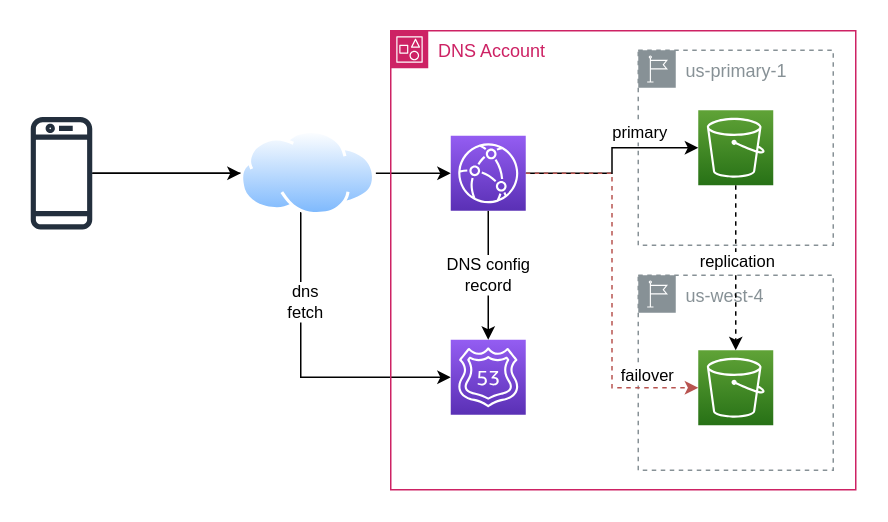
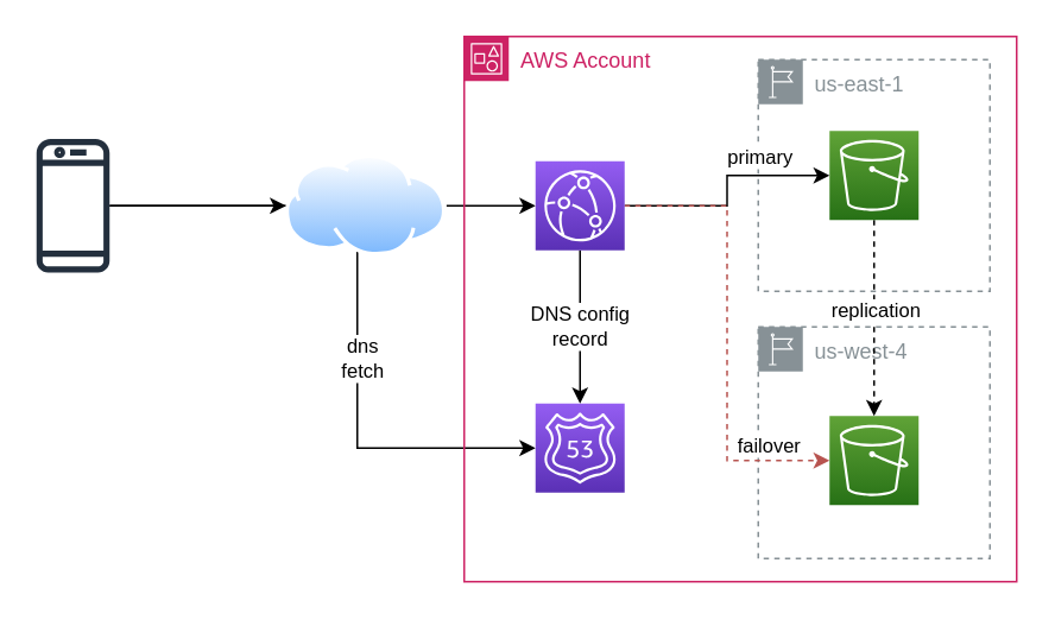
  <mxCell id="0" />
  <mxCell id="1" parent="0" />
  <mxCell id="2" style="edgeStyle=orthogonalEdgeStyle;rounded=0;orthogonalLoop=1;jettySize=auto;html=1;entryX=0;entryY=0.5;entryDx=0;entryDy=0;" edge="1" parent="1" source="5" target="7"><mxGeometry relative="1" as="geometry" /></mxCell>
  <mxCell id="3" style="edgeStyle=orthogonalEdgeStyle;rounded=0;orthogonalLoop=1;jettySize=auto;html=1;entryX=0;entryY=0.5;entryDx=0;entryDy=0;entryPerimeter=0;" edge="1" parent="1" source="5" target="15"><mxGeometry relative="1" as="geometry"><Array as="points"><mxPoint x="200" y="115" /><mxPoint x="200" y="251" /></Array></mxGeometry></mxCell>
  <mxCell id="4" value="dns&lt;br&gt;fetch" style="edgeLabel;html=1;align=center;verticalAlign=middle;resizable=0;points=[];" vertex="1" connectable="0" parent="3"><mxGeometry x="0.192" y="2" relative="1" as="geometry"><mxPoint as="offset" /></mxGeometry></mxCell>
  <mxCell id="5" value="" style="sketch=0;outlineConnect=0;fontColor=#232F3E;gradientColor=none;fillColor=#232F3D;strokeColor=none;dashed=0;verticalLabelPosition=bottom;verticalAlign=top;align=center;html=1;fontSize=12;fontStyle=0;aspect=fixed;pointerEvents=1;shape=mxgraph.aws4.mobile_client;" vertex="1" parent="1"><mxGeometry x="20" y="76" width="41" height="78" as="geometry" /></mxCell>
  <mxCell id="6" style="edgeStyle=orthogonalEdgeStyle;rounded=0;orthogonalLoop=1;jettySize=auto;html=1;entryX=0;entryY=0.5;entryDx=0;entryDy=0;entryPerimeter=0;" edge="1" parent="1" source="7" target="21"><mxGeometry relative="1" as="geometry" /></mxCell>
  <mxCell id="7" value="" style="aspect=fixed;perimeter=ellipsePerimeter;html=1;align=center;shadow=0;dashed=0;spacingTop=3;image;image=img/lib/active_directory/internet_cloud.svg;" vertex="1" parent="1"><mxGeometry x="160" y="86.63" width="90.08" height="56.75" as="geometry" /></mxCell>
- <mxCell id="8" value="DNS Account" style="points=[[0,0],[0.25,0],[0.5,0],[0.75,0],[1,0],[1,0.25],[1,0.5],[1,0.75],[1,1],[0.75,1],[0.5,1],[0.25,1],[0,1],[0,0.75],[0,0.5],[0,0.25]];outlineConnect=0;gradientColor=none;html=1;whiteSpace=wrap;fontSize=12;fontStyle=0;container=1;pointerEvents=0;collapsible=0;recursiveResize=0;shape=mxgraph.aws4.group;grIcon=mxgraph.aws4.group_account;strokeColor=#CD2264;fillColor=none;verticalAlign=top;align=left;spacingLeft=30;fontColor=#CD2264;dashed=0;" vertex="1" parent="1"><mxGeometry x="260" y="20.01" width="310" height="305.99" as="geometry" /></mxCell>
- <mxCell id="9" value="us-primary-1" style="sketch=0;outlineConnect=0;gradientColor=none;html=1;whiteSpace=wrap;fontSize=12;fontStyle=0;shape=mxgraph.aws4.group;grIcon=mxgraph.aws4.group_region;strokeColor=#879196;fillColor=none;verticalAlign=top;align=left;spacingLeft=30;fontColor=#879196;dashed=1;" vertex="1" parent="8"><mxGeometry x="165" y="12.99" width="130" height="130" as="geometry" /></mxCell>
+ <mxCell id="8" value="AWS Account" style="points=[[0,0],[0.25,0],[0.5,0],[0.75,0],[1,0],[1,0.25],[1,0.5],[1,0.75],[1,1],[0.75,1],[0.5,1],[0.25,1],[0,1],[0,0.75],[0,0.5],[0,0.25]];outlineConnect=0;gradientColor=none;html=1;whiteSpace=wrap;fontSize=12;fontStyle=0;container=1;pointerEvents=0;collapsible=0;recursiveResize=0;shape=mxgraph.aws4.group;grIcon=mxgraph.aws4.group_account;strokeColor=#CD2264;fillColor=none;verticalAlign=top;align=left;spacingLeft=30;fontColor=#CD2264;dashed=0;" vertex="1" parent="1"><mxGeometry x="260" y="20.01" width="310" height="305.99" as="geometry" /></mxCell>
+ <mxCell id="9" value="us-east-1" style="sketch=0;outlineConnect=0;gradientColor=none;html=1;whiteSpace=wrap;fontSize=12;fontStyle=0;shape=mxgraph.aws4.group;grIcon=mxgraph.aws4.group_region;strokeColor=#879196;fillColor=none;verticalAlign=top;align=left;spacingLeft=30;fontColor=#879196;dashed=1;" vertex="1" parent="8"><mxGeometry x="165" y="12.99" width="130" height="130" as="geometry" /></mxCell>
  <mxCell id="10" value="us-west-4" style="sketch=0;outlineConnect=0;gradientColor=none;html=1;whiteSpace=wrap;fontSize=12;fontStyle=0;shape=mxgraph.aws4.group;grIcon=mxgraph.aws4.group_region;strokeColor=#879196;fillColor=none;verticalAlign=top;align=left;spacingLeft=30;fontColor=#879196;dashed=1;" vertex="1" parent="8"><mxGeometry x="165" y="162.99" width="130" height="130" as="geometry" /></mxCell>
  <mxCell id="11" value="" style="sketch=0;points=[[0,0,0],[0.25,0,0],[0.5,0,0],[0.75,0,0],[1,0,0],[0,1,0],[0.25,1,0],[0.5,1,0],[0.75,1,0],[1,1,0],[0,0.25,0],[0,0.5,0],[0,0.75,0],[1,0.25,0],[1,0.5,0],[1,0.75,0]];outlineConnect=0;fontColor=#232F3E;gradientColor=#60A337;gradientDirection=north;fillColor=#277116;strokeColor=#ffffff;dashed=0;verticalLabelPosition=bottom;verticalAlign=top;align=center;html=1;fontSize=12;fontStyle=0;aspect=fixed;shape=mxgraph.aws4.resourceIcon;resIcon=mxgraph.aws4.s3;" vertex="1" parent="8"><mxGeometry x="205" y="212.99" width="50" height="50" as="geometry" /></mxCell>
  <mxCell id="12" style="edgeStyle=orthogonalEdgeStyle;rounded=0;orthogonalLoop=1;jettySize=auto;html=1;entryX=0.5;entryY=0;entryDx=0;entryDy=0;entryPerimeter=0;dashed=1;" edge="1" parent="8" source="14" target="11"><mxGeometry relative="1" as="geometry" /></mxCell>
  <mxCell id="13" value="replication" style="edgeLabel;html=1;align=center;verticalAlign=middle;resizable=0;points=[];" vertex="1" connectable="0" parent="12"><mxGeometry x="-0.164" relative="1" as="geometry"><mxPoint y="4" as="offset" /></mxGeometry></mxCell>
  <mxCell id="14" value="" style="sketch=0;points=[[0,0,0],[0.25,0,0],[0.5,0,0],[0.75,0,0],[1,0,0],[0,1,0],[0.25,1,0],[0.5,1,0],[0.75,1,0],[1,1,0],[0,0.25,0],[0,0.5,0],[0,0.75,0],[1,0.25,0],[1,0.5,0],[1,0.75,0]];outlineConnect=0;fontColor=#232F3E;gradientColor=#60A337;gradientDirection=north;fillColor=#277116;strokeColor=#ffffff;dashed=0;verticalLabelPosition=bottom;verticalAlign=top;align=center;html=1;fontSize=12;fontStyle=0;aspect=fixed;shape=mxgraph.aws4.resourceIcon;resIcon=mxgraph.aws4.s3;" vertex="1" parent="8"><mxGeometry x="205" y="52.99" width="50" height="50" as="geometry" /></mxCell>
  <mxCell id="15" value="" style="sketch=0;points=[[0,0,0],[0.25,0,0],[0.5,0,0],[0.75,0,0],[1,0,0],[0,1,0],[0.25,1,0],[0.5,1,0],[0.75,1,0],[1,1,0],[0,0.25,0],[0,0.5,0],[0,0.75,0],[1,0.25,0],[1,0.5,0],[1,0.75,0]];outlineConnect=0;fontColor=#232F3E;gradientColor=#945DF2;gradientDirection=north;fillColor=#5A30B5;strokeColor=#ffffff;dashed=0;verticalLabelPosition=bottom;verticalAlign=top;align=center;html=1;fontSize=12;fontStyle=0;aspect=fixed;shape=mxgraph.aws4.resourceIcon;resIcon=mxgraph.aws4.route_53;" vertex="1" parent="8"><mxGeometry x="40" y="205.99" width="50" height="50" as="geometry" /></mxCell>
  <mxCell id="16" value="DNS config&lt;br&gt;record" style="edgeStyle=orthogonalEdgeStyle;rounded=0;orthogonalLoop=1;jettySize=auto;html=1;" edge="1" parent="8" source="21" target="15"><mxGeometry relative="1" as="geometry" /></mxCell>
  <mxCell id="17" style="edgeStyle=orthogonalEdgeStyle;rounded=0;orthogonalLoop=1;jettySize=auto;html=1;" edge="1" parent="8" source="21" target="14"><mxGeometry relative="1" as="geometry" /></mxCell>
  <mxCell id="18" value="primary" style="edgeLabel;html=1;align=center;verticalAlign=middle;resizable=0;points=[];" vertex="1" connectable="0" parent="17"><mxGeometry x="0.212" y="1" relative="1" as="geometry"><mxPoint x="12" y="-10" as="offset" /></mxGeometry></mxCell>
  <mxCell id="19" style="edgeStyle=orthogonalEdgeStyle;rounded=0;orthogonalLoop=1;jettySize=auto;html=1;entryX=0;entryY=0.5;entryDx=0;entryDy=0;entryPerimeter=0;dashed=1;fillColor=#f8cecc;strokeColor=#b85450;" edge="1" parent="8" source="21" target="11"><mxGeometry relative="1" as="geometry" /></mxCell>
  <mxCell id="20" value="failover" style="edgeLabel;html=1;align=center;verticalAlign=middle;resizable=0;points=[];" vertex="1" connectable="0" parent="19"><mxGeometry x="0.721" y="-2" relative="1" as="geometry"><mxPoint x="1" y="-11" as="offset" /></mxGeometry></mxCell>
  <mxCell id="21" value="" style="sketch=0;points=[[0,0,0],[0.25,0,0],[0.5,0,0],[0.75,0,0],[1,0,0],[0,1,0],[0.25,1,0],[0.5,1,0],[0.75,1,0],[1,1,0],[0,0.25,0],[0,0.5,0],[0,0.75,0],[1,0.25,0],[1,0.5,0],[1,0.75,0]];outlineConnect=0;fontColor=#232F3E;gradientColor=#945DF2;gradientDirection=north;fillColor=#5A30B5;strokeColor=#ffffff;dashed=0;verticalLabelPosition=bottom;verticalAlign=top;align=center;html=1;fontSize=12;fontStyle=0;aspect=fixed;shape=mxgraph.aws4.resourceIcon;resIcon=mxgraph.aws4.cloudfront;" vertex="1" parent="8"><mxGeometry x="40" y="69.99" width="50" height="50" as="geometry" /></mxCell>
